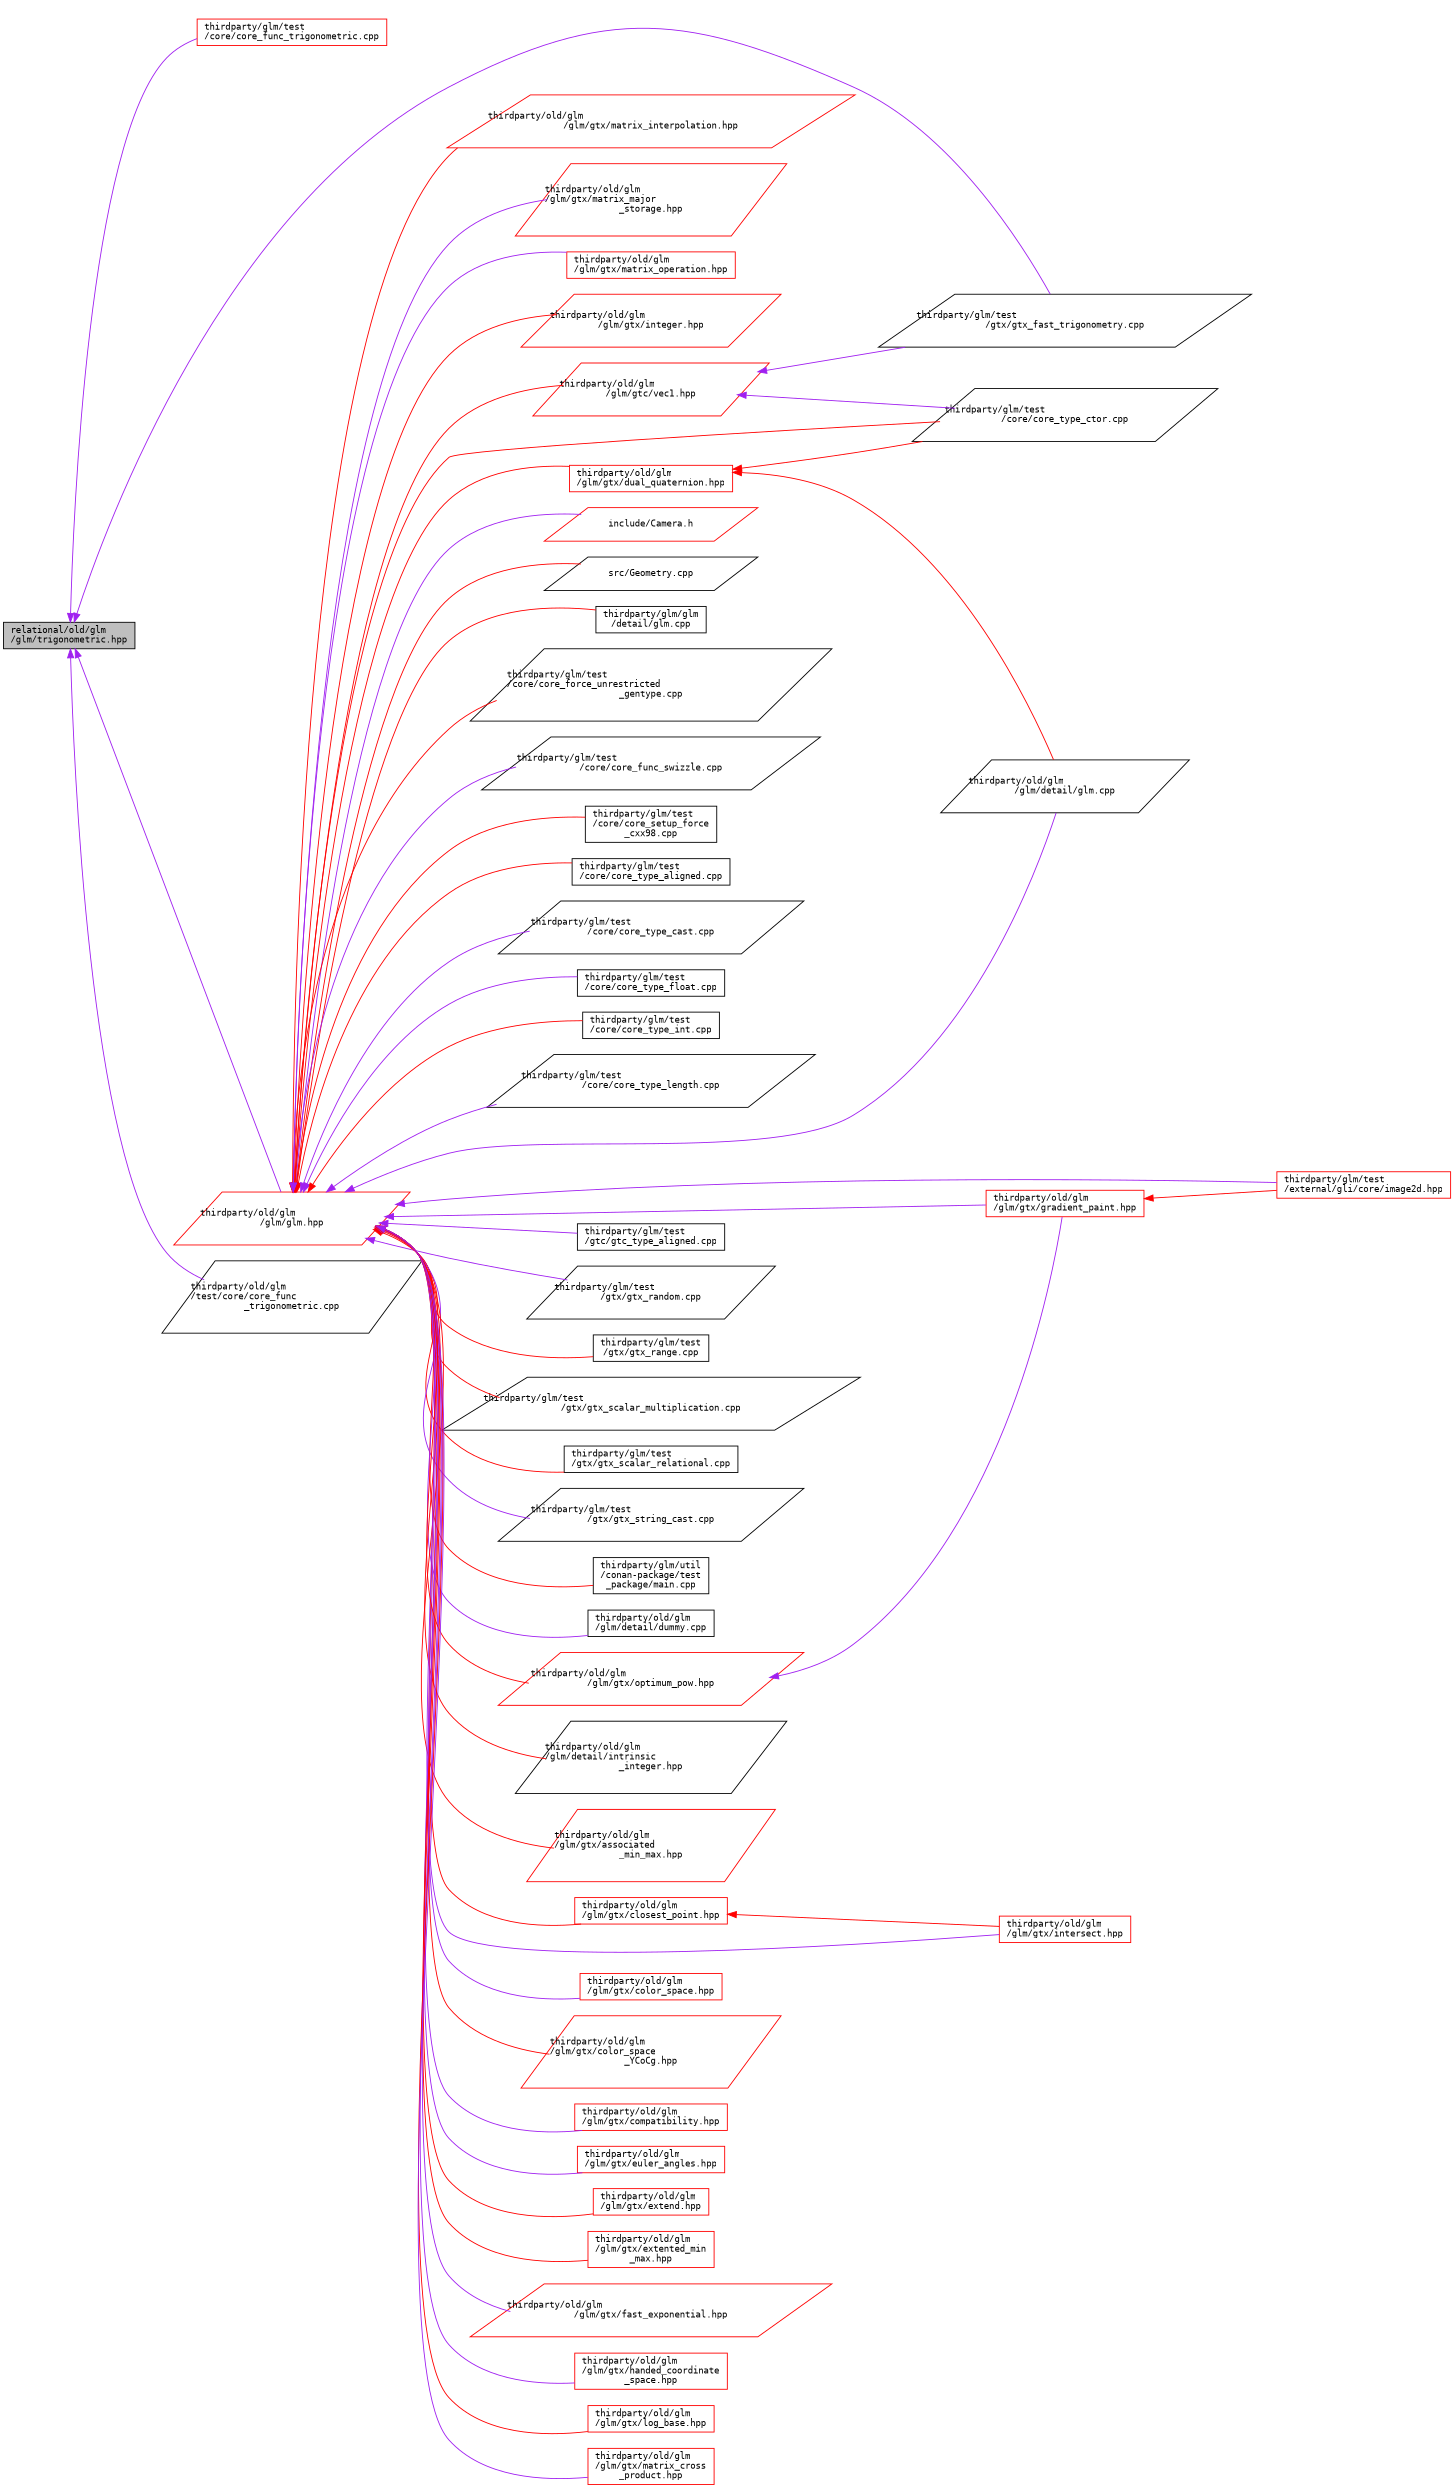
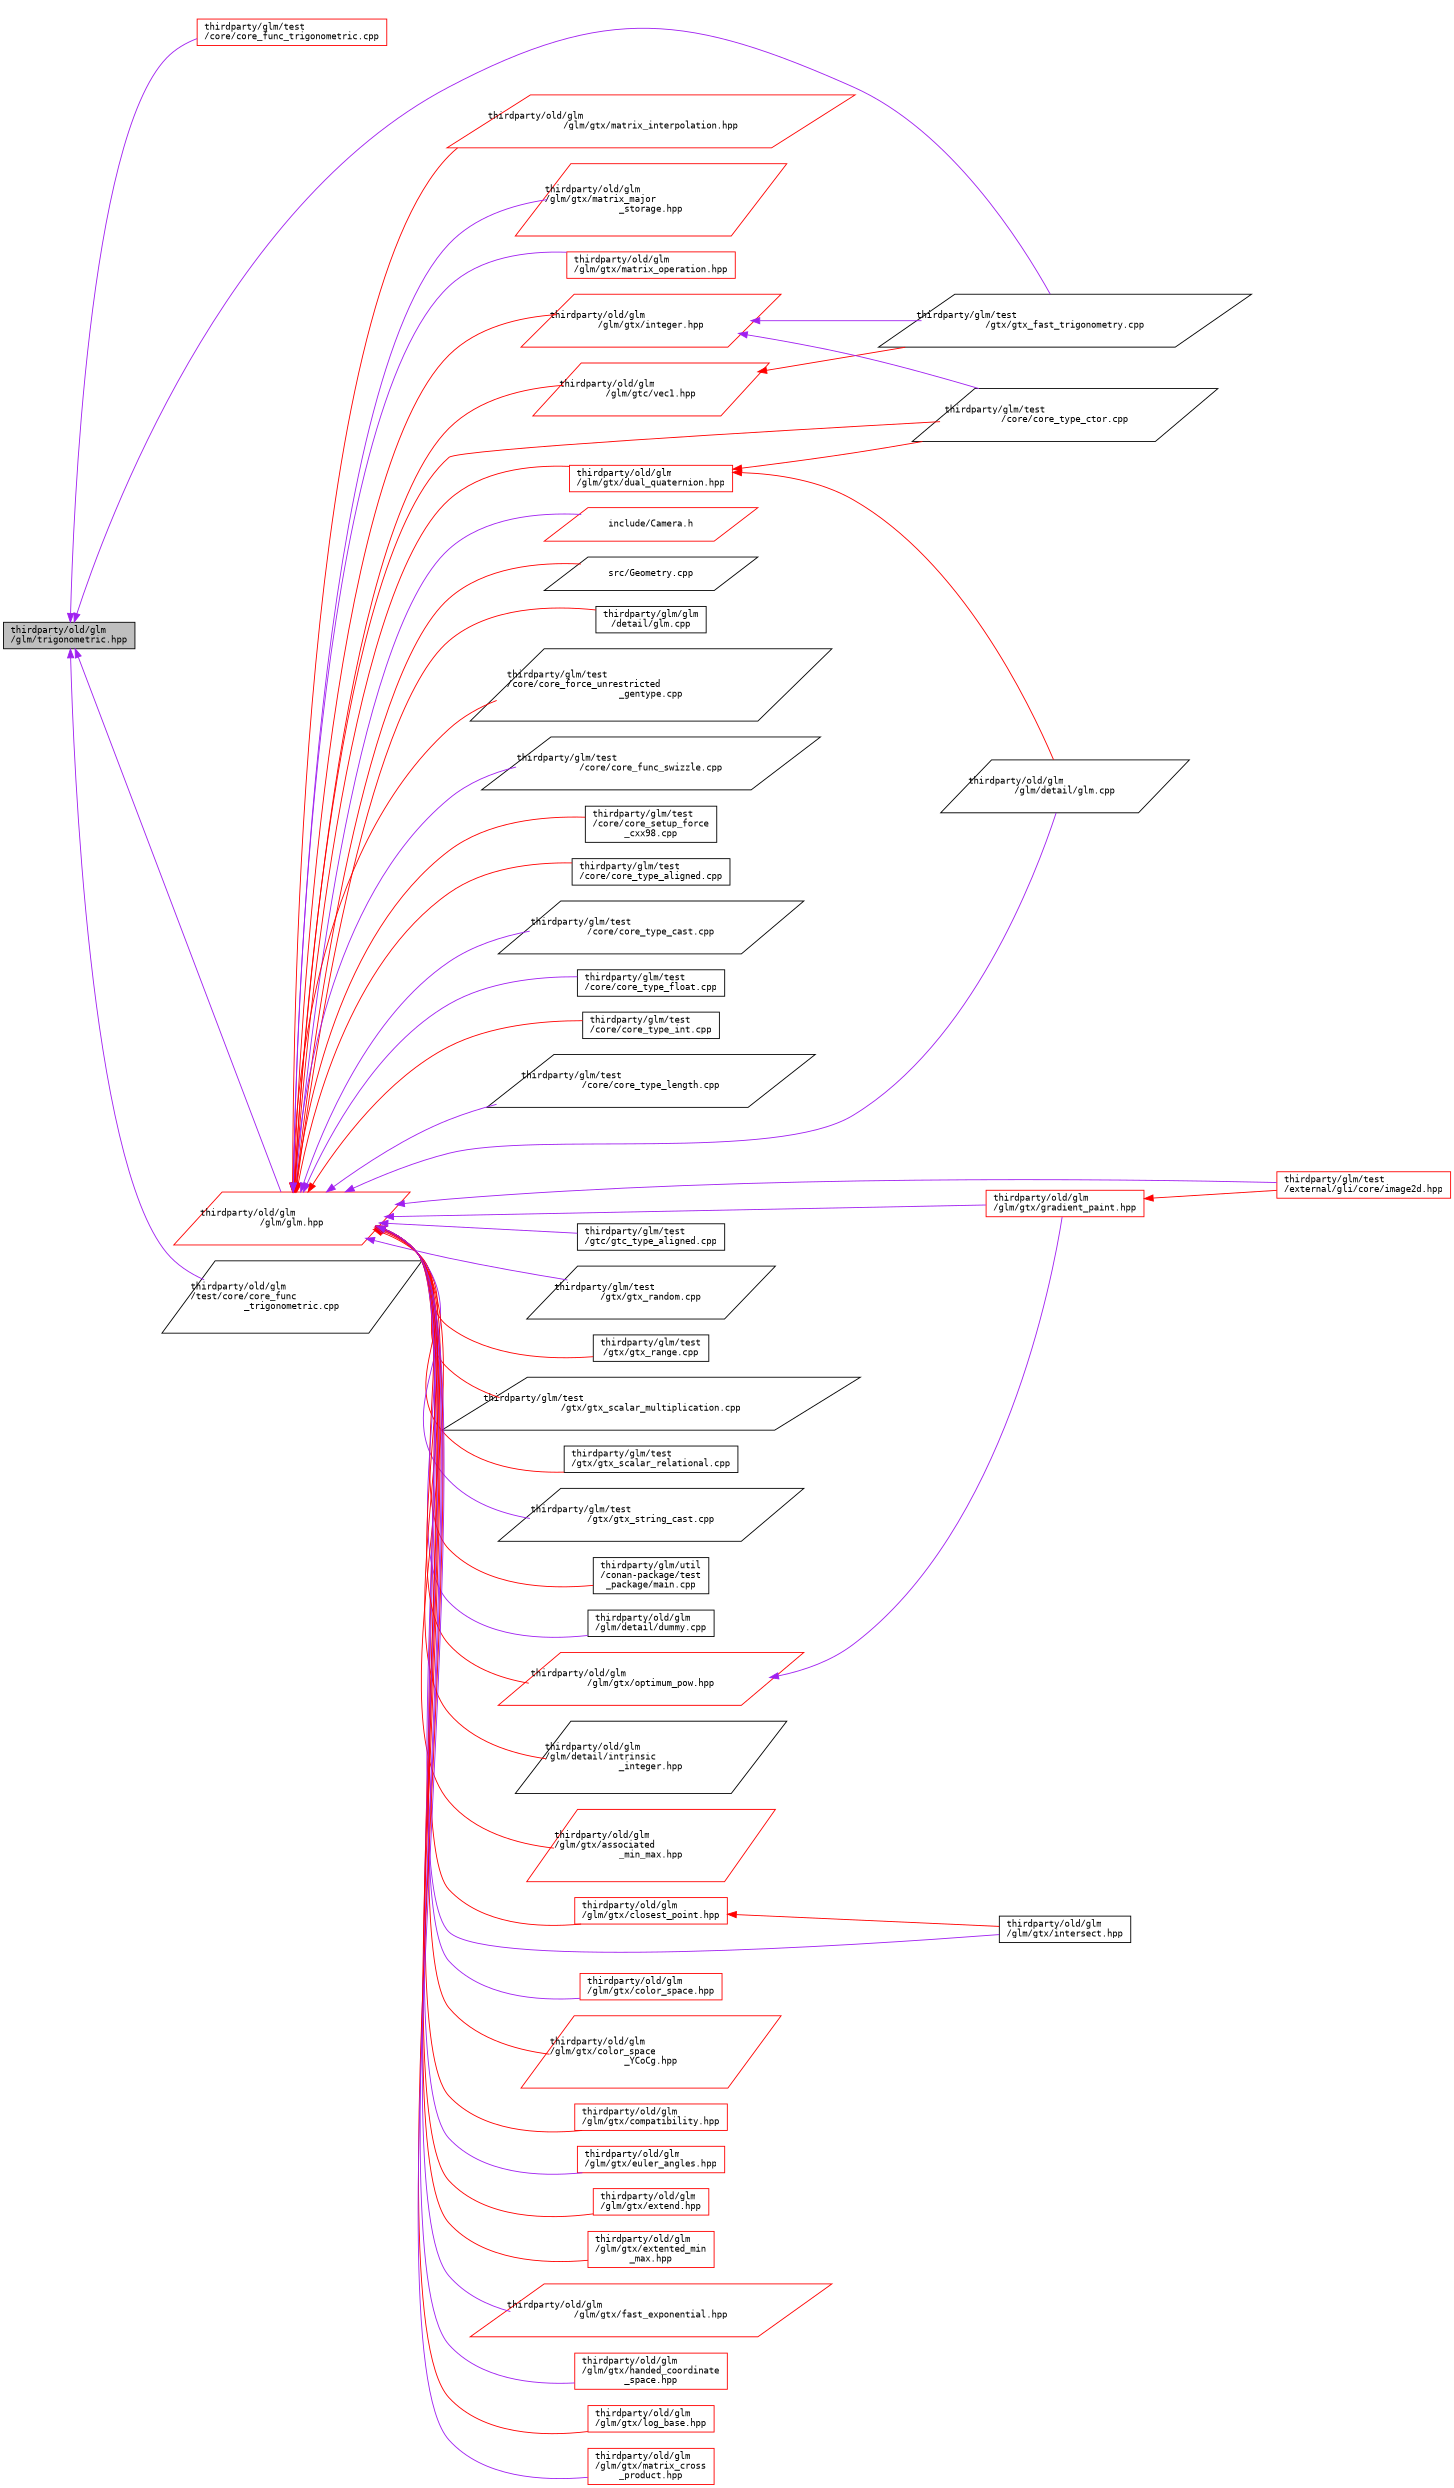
  digraph {
    fontname="DejaVu Sans Mono"
    rankdir=LR
    node [color=red fillcolor=white fontname="DejaVu Sans Mono" fontsize=10 shape=box style=filled]
    edge [color=red dir=back fontname="DejaVu Sans Mono" fontsize=10 labelfontname=Helvetica labelfontsize=10 style=solid]
-   n1 [color=black fillcolor=grey75 fontcolor=black height=0.2 label="relational/old/glm\l/glm/trigonometric.hpp" width=0.4]
+   n1 [color=black fillcolor=grey75 fontcolor=black height=0.2 label="thirdparty/old/glm\l/glm/trigonometric.hpp" width=0.4]
    n2 [height=0.2 label="thirdparty/glm/test\l/core/core_func_trigonometric.cpp" width=0.4]
    n3 [color=black height=0.2 label="thirdparty/glm/test\l/gtx/gtx_fast_trigonometry.cpp" shape=parallelogram width=0.4]
    n4 [height=0.2 label="thirdparty/old/glm\l/glm/glm.hpp" shape=parallelogram width=0.4]
    n5 [color=black height=0.2 label="thirdparty/old/glm\l/test/core/core_func\l_trigonometric.cpp" shape=parallelogram width=0.4]
    n6 [height=0.2 label="include/Camera.h" shape=parallelogram width=0.4]
    n7 [color=black height=0.2 label="src/Geometry.cpp" shape=parallelogram width=0.4]
    n8 [color=black height=0.2 label="thirdparty/glm/glm\l/detail/glm.cpp" width=0.4]
    n9 [color=black height=0.2 label="thirdparty/glm/test\l/core/core_force_unrestricted\l_gentype.cpp" shape=parallelogram width=0.4]
    n10 [color=black height=0.2 label="thirdparty/glm/test\l/core/core_func_swizzle.cpp" shape=parallelogram width=0.4]
    n11 [color=black height=0.2 label="thirdparty/glm/test\l/core/core_setup_force\l_cxx98.cpp" width=0.4]
    n12 [color=black height=0.2 label="thirdparty/glm/test\l/core/core_type_aligned.cpp" width=0.4]
    n13 [color=black height=0.2 label="thirdparty/glm/test\l/core/core_type_cast.cpp" shape=parallelogram width=0.4]
    n14 [color=black height=0.2 label="thirdparty/glm/test\l/core/core_type_ctor.cpp" shape=parallelogram width=0.4]
    n15 [color=black height=0.2 label="thirdparty/glm/test\l/core/core_type_float.cpp" width=0.4]
    n16 [color=black height=0.2 label="thirdparty/glm/test\l/core/core_type_int.cpp" width=0.4]
    n17 [color=black height=0.2 label="thirdparty/glm/test\l/core/core_type_length.cpp" shape=parallelogram width=0.4]
    n18 [height=0.2 label="thirdparty/glm/test\l/external/gli/core/image2d.hpp" width=0.4]
    n19 [color=black height=0.2 label="thirdparty/glm/test\l/gtc/gtc_type_aligned.cpp" width=0.4]
    n20 [color=black height=0.2 label="thirdparty/glm/test\l/gtx/gtx_random.cpp" shape=parallelogram width=0.4]
    n21 [color=black height=0.2 label="thirdparty/glm/test\l/gtx/gtx_range.cpp" width=0.4]
    n22 [color=black height=0.2 label="thirdparty/glm/test\l/gtx/gtx_scalar_multiplication.cpp" shape=parallelogram width=0.4]
    n23 [color=black height=0.2 label="thirdparty/glm/test\l/gtx/gtx_scalar_relational.cpp" width=0.4]
    n24 [color=black height=0.2 label="thirdparty/glm/test\l/gtx/gtx_string_cast.cpp" shape=parallelogram width=0.4]
    n25 [color=black height=0.2 label="thirdparty/glm/util\l/conan-package/test\l_package/main.cpp" width=0.4]
    n26 [color=black height=0.2 label="thirdparty/old/glm\l/glm/detail/dummy.cpp" width=0.4]
    n27 [color=black height=0.2 label="thirdparty/old/glm\l/glm/detail/glm.cpp" shape=parallelogram width=0.4]
    n28 [color=black height=0.2 label="thirdparty/old/glm\l/glm/detail/intrinsic\l_integer.hpp" shape=parallelogram width=0.4]
    n29 [height=0.2 label="thirdparty/old/glm\l/glm/gtc/vec1.hpp" shape=parallelogram width=0.4]
    n30 [height=0.2 label="thirdparty/old/glm\l/glm/gtx/associated\l_min_max.hpp" shape=parallelogram width=0.4]
    n31 [height=0.2 label="thirdparty/old/glm\l/glm/gtx/closest_point.hpp" width=0.4]
-   n32 [height=0.2 label="thirdparty/old/glm\l/glm/gtx/intersect.hpp" width=0.4]
+   n32 [color=black height=0.2 label="thirdparty/old/glm\l/glm/gtx/intersect.hpp" width=0.4]
    n33 [height=0.2 label="thirdparty/old/glm\l/glm/gtx/color_space.hpp" width=0.4]
    n34 [height=0.2 label="thirdparty/old/glm\l/glm/gtx/color_space\l_YCoCg.hpp" shape=parallelogram width=0.4]
    n35 [height=0.2 label="thirdparty/old/glm\l/glm/gtx/compatibility.hpp" width=0.4]
    n36 [height=0.2 label="thirdparty/old/glm\l/glm/gtx/dual_quaternion.hpp" width=0.4]
    n37 [height=0.2 label="thirdparty/old/glm\l/glm/gtx/euler_angles.hpp" width=0.4]
    n38 [height=0.2 label="thirdparty/old/glm\l/glm/gtx/extend.hpp" width=0.4]
    n39 [height=0.2 label="thirdparty/old/glm\l/glm/gtx/extented_min\l_max.hpp" width=0.4]
    n40 [height=0.2 label="thirdparty/old/glm\l/glm/gtx/fast_exponential.hpp" shape=parallelogram width=0.4]
    n41 [height=0.2 label="thirdparty/old/glm\l/glm/gtx/gradient_paint.hpp" width=0.4]
    n42 [height=0.2 label="thirdparty/old/glm\l/glm/gtx/optimum_pow.hpp" shape=parallelogram width=0.4]
    n43 [height=0.2 label="thirdparty/old/glm\l/glm/gtx/handed_coordinate\l_space.hpp" width=0.4]
    n44 [height=0.2 label="thirdparty/old/glm\l/glm/gtx/integer.hpp" shape=parallelogram width=0.4]
    n45 [height=0.2 label="thirdparty/old/glm\l/glm/gtx/log_base.hpp" width=0.4]
    n46 [height=0.2 label="thirdparty/old/glm\l/glm/gtx/matrix_cross\l_product.hpp" width=0.4]
    n47 [height=0.2 label="thirdparty/old/glm\l/glm/gtx/matrix_interpolation.hpp" shape=parallelogram width=0.4]
    n48 [height=0.2 label="thirdparty/old/glm\l/glm/gtx/matrix_major\l_storage.hpp" shape=parallelogram width=0.4]
    n49 [height=0.2 label="thirdparty/old/glm\l/glm/gtx/matrix_operation.hpp" width=0.4]
    n1 -> n2 [color=purple]
    n1 -> n3 [color=purple]
    n1 -> n4 [color=purple]
    n1 -> n5 [color=purple]
    n4 -> n6 [color=purple]
    n4 -> n7
    n4 -> n8
    n4 -> n9
    n4 -> n10 [color=purple]
    n4 -> n11
    n4 -> n12
    n4 -> n13 [color=purple]
    n4 -> n14
    n4 -> n15 [color=purple]
    n4 -> n16
    n4 -> n17 [color=purple]
    n4 -> n18 [color=purple]
    n4 -> n19 [color=purple]
    n4 -> n20 [color=purple]
    n4 -> n21
    n4 -> n22
    n4 -> n23
    n4 -> n24 [color=purple]
    n4 -> n25
    n4 -> n26 [color=purple]
    n4 -> n27 [color=purple]
    n4 -> n28
    n4 -> n29
    n4 -> n30
    n4 -> n31
    n4 -> n32 [color=purple]
    n4 -> n33 [color=purple]
    n4 -> n34
-   n4 -> n35 [color=purple]
+   n4 -> n35
    n4 -> n36
    n4 -> n37 [color=purple]
    n4 -> n38
    n4 -> n39
    n4 -> n40 [color=purple]
    n4 -> n41 [color=purple]
    n4 -> n42
    n4 -> n43 [color=purple]
    n4 -> n44
    n4 -> n45
    n4 -> n46 [color=purple]
    n4 -> n47
    n4 -> n48 [color=purple]
    n4 -> n49 [color=purple]
-   n29 -> n3 [color=purple]
-   n29 -> n14 [color=purple]
+   n29 -> n3
+   n44 -> n14 [color=purple]
    n31 -> n32
    n36 -> n14
    n36 -> n27
    n41 -> n18
    n42 -> n41 [color=purple]
+   n44 -> n3 [color=purple]
  }
